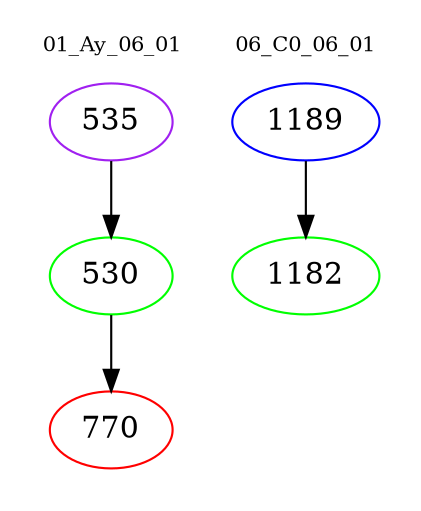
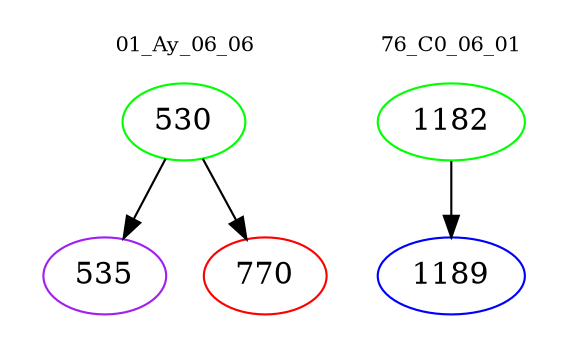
  digraph {
    node [color=green]
    edge [color=black]
    n1 [label=530]
    n2 [color=purple label=535]
    n3 [color=red label=770]
    n4 [label=1182]
    n5 [color=blue label=1189]
    subgraph cluster_1 {
      color=white
      fontsize=10
-     label="01_Ay_06_01"
+     label="01_Ay_06_06"
      n1
      n2
      n3
    }
    subgraph cluster_2 {
      color=white
      fontsize=10
-     label="06_C0_06_01"
+     label="76_C0_06_01"
      n4
      n5
    }
-   n2 -> n1
+   n1 -> n2
    n1 -> n3
-   n5 -> n4
+   n4 -> n5
  }
